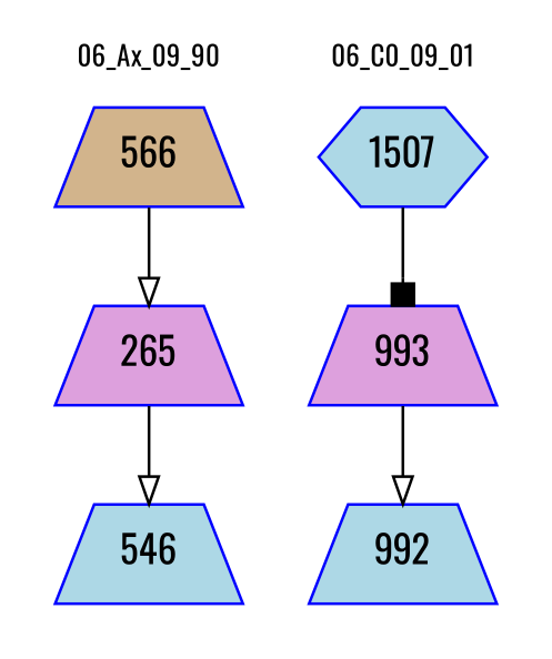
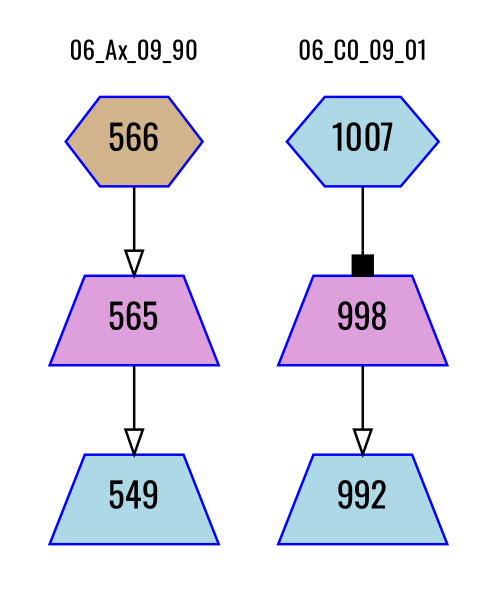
  digraph {
    fontname=Oswald
    node [color=blue fillcolor=lightblue fontname=Oswald shape=trapezium style=filled]
    edge [arrowhead=onormal color=black fontname=Oswald]
-   n1 [fillcolor=tan label=566]
-   n2 [fillcolor=plum label=265]
-   n3 [label=546]
-   n4 [label=1507 shape=hexagon]
-   n5 [fillcolor=plum label=993]
+   n1 [fillcolor=tan label=566 shape=hexagon]
+   n2 [fillcolor=plum label=565]
+   n3 [label=549]
+   n4 [label=1007 shape=hexagon]
+   n5 [fillcolor=plum label=998]
    n6 [label=992]
    subgraph cluster_1 {
      color=white
      fontsize=10
      label="06_Ax_09_90"
      n1
      n2
      n3
    }
    subgraph cluster_2 {
      color=white
      fontsize=10
      label="06_C0_09_01"
      n4
      n5
      n6
    }
    n1 -> n2
    n2 -> n3
    n4 -> n5 [arrowhead=box]
    n5 -> n6
  }
